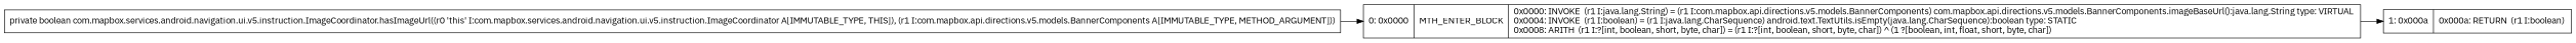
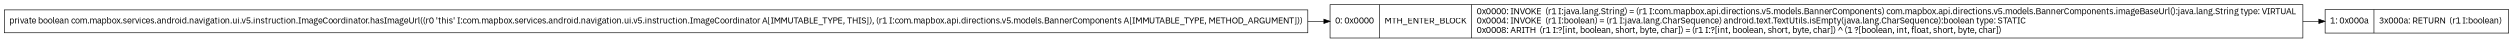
  digraph {
    rankdir=LR
    fontname="IBM Plex Sans"
    node [shape=record fontname="IBM Plex Sans"]
    edge [fontname="IBM Plex Sans"]
    n1 [label="{0\:\ 0x0000|MTH_ENTER_BLOCK\l|0x0000: INVOKE  (r1 I:java.lang.String) = (r1 I:com.mapbox.api.directions.v5.models.BannerComponents) com.mapbox.api.directions.v5.models.BannerComponents.imageBaseUrl():java.lang.String type: VIRTUAL \l0x0004: INVOKE  (r1 I:boolean) = (r1 I:java.lang.CharSequence) android.text.TextUtils.isEmpty(java.lang.CharSequence):boolean type: STATIC \l0x0008: ARITH  (r1 I:?[int, boolean, short, byte, char]) = (r1 I:?[int, boolean, short, byte, char]) ^ (1 ?[boolean, int, float, short, byte, char]) \l}"]
-   n2 [label="{1\:\ 0x000a|0x000a: RETURN  (r1 I:boolean) \l}"]
+   n2 [label="{1\:\ 0x000a|3x000a: RETURN  (r1 I:boolean) \l}"]
    n3 [label="{private boolean com.mapbox.services.android.navigation.ui.v5.instruction.ImageCoordinator.hasImageUrl((r0 'this' I:com.mapbox.services.android.navigation.ui.v5.instruction.ImageCoordinator A[IMMUTABLE_TYPE, THIS]), (r1 I:com.mapbox.api.directions.v5.models.BannerComponents A[IMMUTABLE_TYPE, METHOD_ARGUMENT])) }"]
    n1 -> n2
    n3 -> n1
  }
